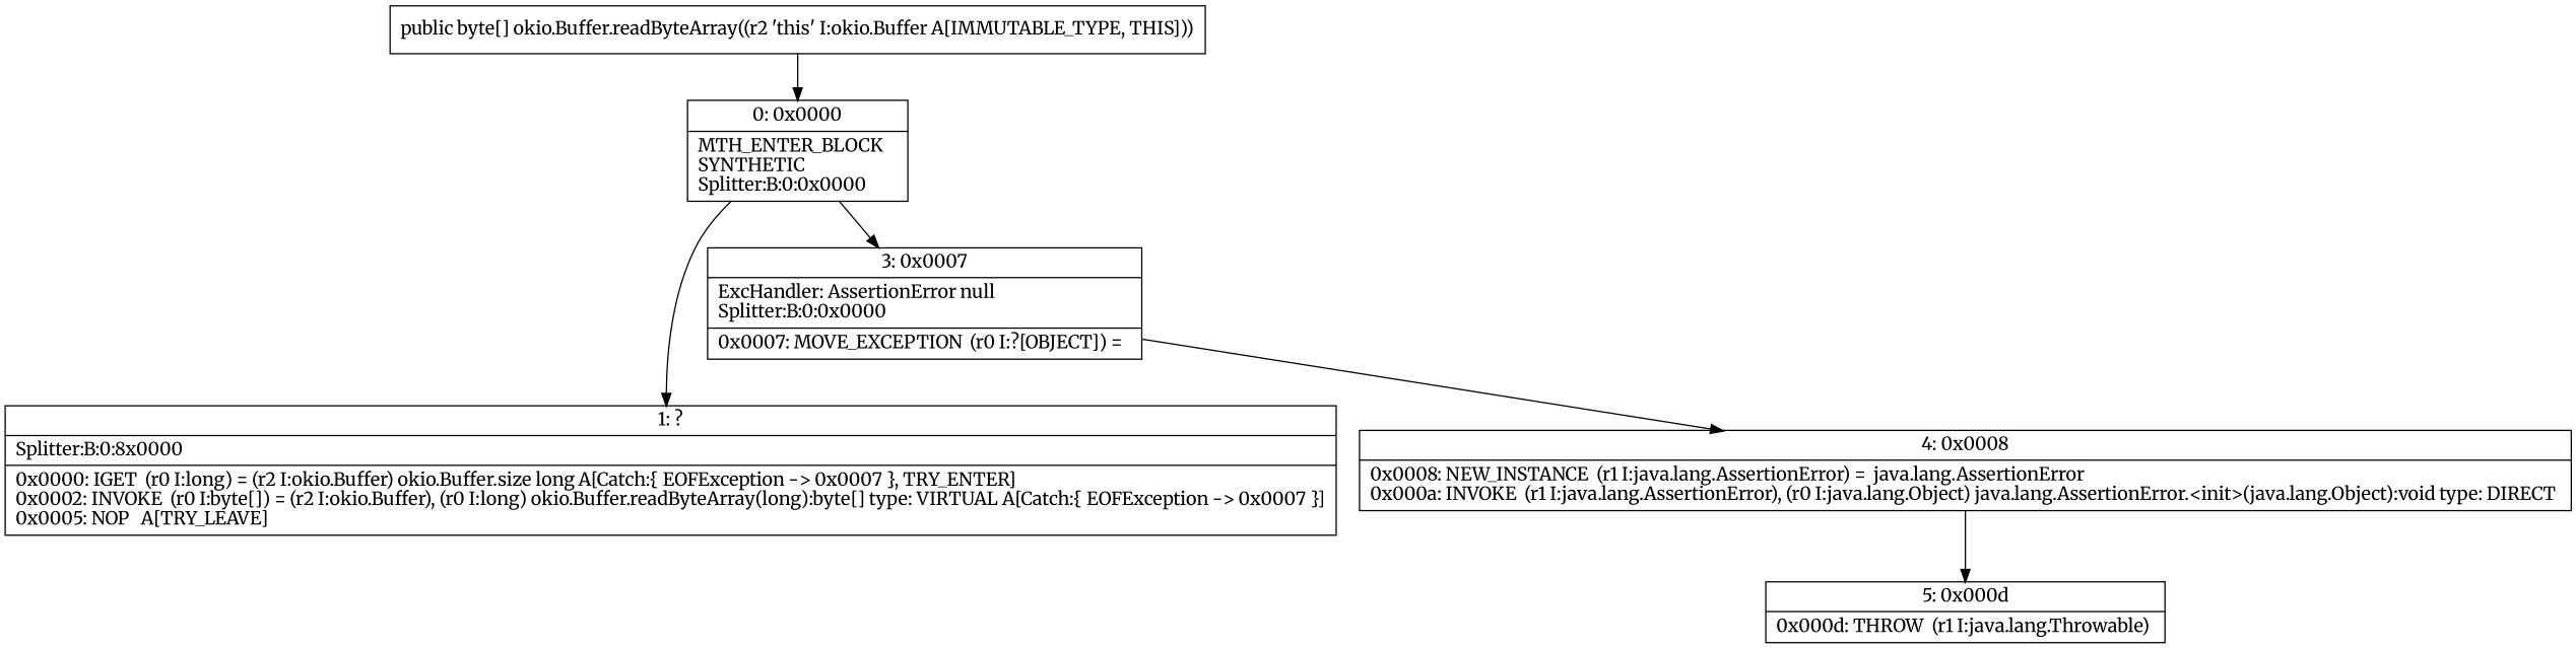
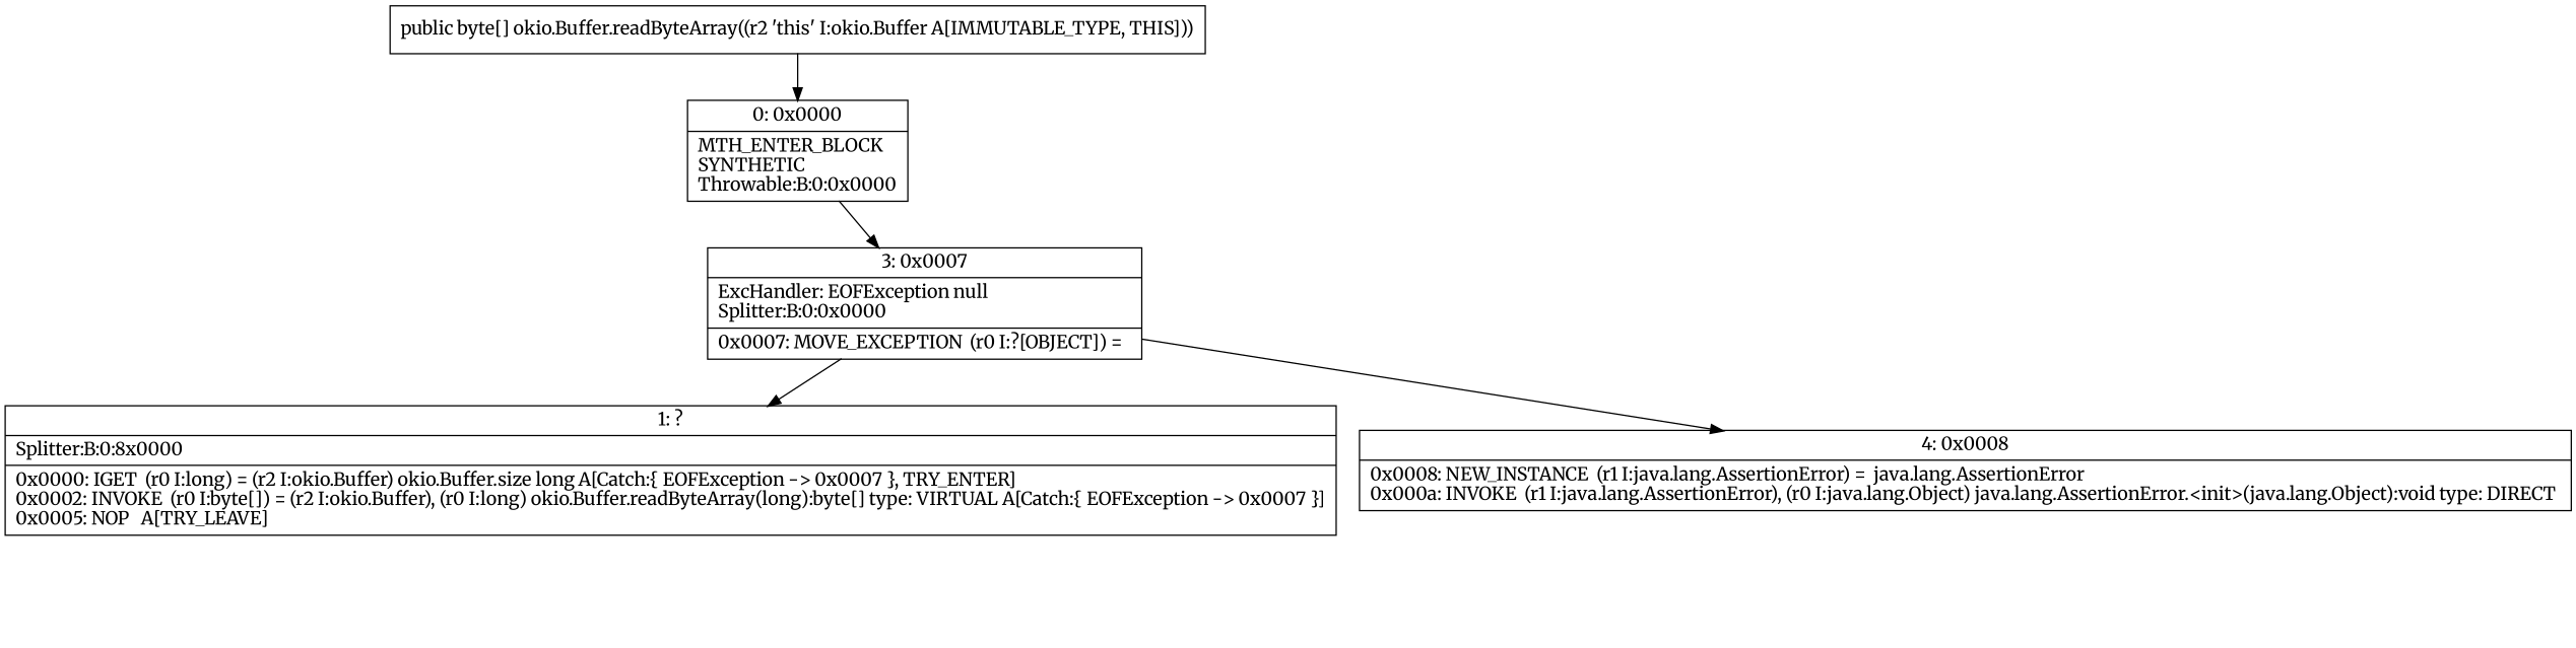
  digraph {
    fontname=Merriweather
    node [fontname=Merriweather shape=record]
    edge [fontname=Merriweather]
-   n1 [label="{0\:\ 0x0000|MTH_ENTER_BLOCK\lSYNTHETIC\lSplitter:B:0:0x0000\l}"]
+   n1 [label="{0\:\ 0x0000|MTH_ENTER_BLOCK\lSYNTHETIC\lThrowable:B:0:0x0000\l}"]
    n2 [label="{1\:\ ?|Splitter:B:0:8x0000\l|0x0000: IGET  (r0 I:long) = (r2 I:okio.Buffer) okio.Buffer.size long A[Catch:\{ EOFException \-\> 0x0007 \}, TRY_ENTER]\l0x0002: INVOKE  (r0 I:byte[]) = (r2 I:okio.Buffer), (r0 I:long) okio.Buffer.readByteArray(long):byte[] type: VIRTUAL A[Catch:\{ EOFException \-\> 0x0007 \}]\l0x0005: NOP   A[TRY_LEAVE]\l}"]
-   n3 [label="{3\:\ 0x0007|ExcHandler: AssertionError null\lSplitter:B:0:0x0000\l|0x0007: MOVE_EXCEPTION  (r0 I:?[OBJECT]) =  \l}"]
+   n3 [label="{3\:\ 0x0007|ExcHandler: EOFException null\lSplitter:B:0:0x0000\l|0x0007: MOVE_EXCEPTION  (r0 I:?[OBJECT]) =  \l}"]
    n4 [label="{4\:\ 0x0008|0x0008: NEW_INSTANCE  (r1 I:java.lang.AssertionError) =  java.lang.AssertionError \l0x000a: INVOKE  (r1 I:java.lang.AssertionError), (r0 I:java.lang.Object) java.lang.AssertionError.\<init\>(java.lang.Object):void type: DIRECT \l}"]
-   n5 [label="{5\:\ 0x000d|0x000d: THROW  (r1 I:java.lang.Throwable) \l}"]
    n6 [label="{public byte[] okio.Buffer.readByteArray((r2 'this' I:okio.Buffer A[IMMUTABLE_TYPE, THIS])) }"]
-   n1 -> n2
+   n3 -> n2
    n1 -> n3
    n3 -> n4
-   n4 -> n5
    n6 -> n1
  }
